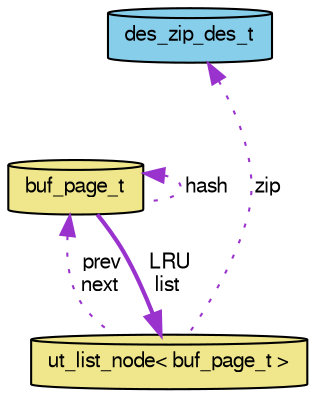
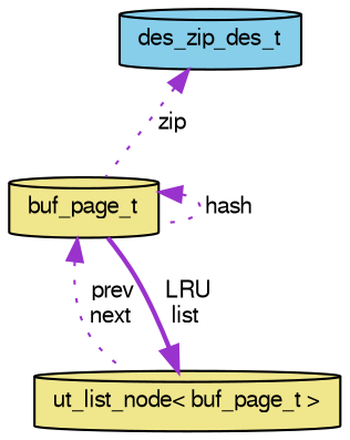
  digraph {
    node [color=black fillcolor=khaki fontname=FreeSans fontsize=10 shape=cylinder style=filled]
    edge [color=darkorchid3 dir=back fontname=FreeSans fontsize=10 labelfontname=FreeSans labelfontsize=10 style=dotted]
    n1 [fontcolor=black height=0.2 label=buf_page_t width=0.4]
    n2 [height=0.2 label="ut_list_node\< buf_page_t \>" width=0.4]
    n3 [fillcolor=skyblue height=0.2 label=des_zip_des_t width=0.4]
    n1 -> n1 [label=" hash"]
    n1 -> n2 [label=" prev\nnext"]
    n2 -> n1 [label=" LRU\nlist" style=bold]
-   n3 -> n2 [label=" zip"]
+   n3 -> n1 [label=" zip"]
  }
